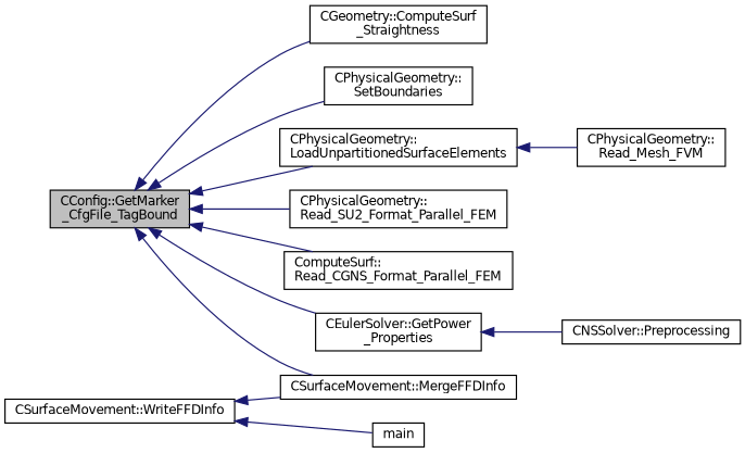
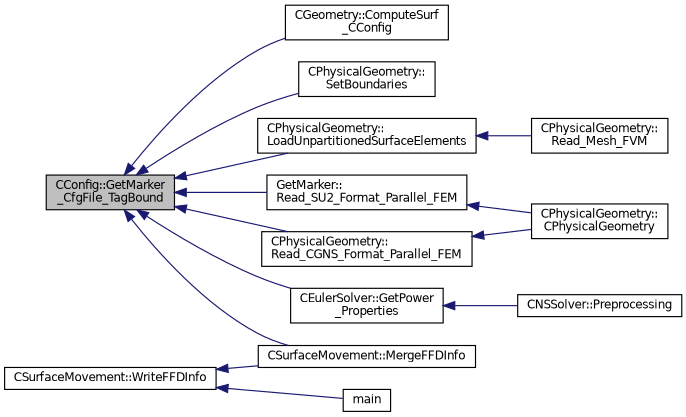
  digraph {
    rankdir=LR
    node [color=black fillcolor=white fontname=Helvetica fontsize=10 shape=record style=filled]
    edge [color=midnightblue dir=back fontname=Helvetica fontsize=10 labelfontname=Helvetica labelfontsize=10 style=solid]
    n1 [fillcolor=grey75 fontcolor=black height=0.2 label="CConfig::GetMarker\l_CfgFile_TagBound" width=0.4]
-   n2 [height=0.2 label="CGeometry::ComputeSurf\l_Straightness" width=0.4]
+   n2 [height=0.2 label="CGeometry::ComputeSurf\l_CConfig" width=0.4]
    n3 [height=0.2 label="CPhysicalGeometry::\lSetBoundaries" width=0.4]
    n4 [height=0.2 label="CPhysicalGeometry::\lLoadUnpartitionedSurfaceElements" width=0.4]
-   n5 [height=0.2 label="CPhysicalGeometry::\lRead_SU2_Format_Parallel_FEM" width=0.4]
-   n6 [height=0.2 label="ComputeSurf::\lRead_CGNS_Format_Parallel_FEM" width=0.4]
+   n5 [height=0.2 label="GetMarker::\lRead_SU2_Format_Parallel_FEM" width=0.4]
+   n6 [height=0.2 label="CPhysicalGeometry::\lRead_CGNS_Format_Parallel_FEM" width=0.4]
    n7 [height=0.2 label="CSurfaceMovement::MergeFFDInfo" width=0.4]
    n8 [height=0.2 label="CEulerSolver::GetPower\l_Properties" width=0.4]
    n9 [height=0.2 label="CPhysicalGeometry::\lRead_Mesh_FVM" width=0.4]
+   n10 [height=0.2 label="CPhysicalGeometry::\lCPhysicalGeometry" width=0.4]
    n11 [height=0.2 label="CNSSolver::Preprocessing" width=0.4]
    n12 [height=0.2 label="CSurfaceMovement::WriteFFDInfo" width=0.4]
    n13 [height=0.2 label=main width=0.4]
    n1 -> n2
    n1 -> n3
    n1 -> n4
    n1 -> n5
    n1 -> n6
    n1 -> n7
    n1 -> n8
    n4 -> n9
+   n5 -> n10
+   n6 -> n10
    n8 -> n11
    n12 -> n7
    n12 -> n13
  }
